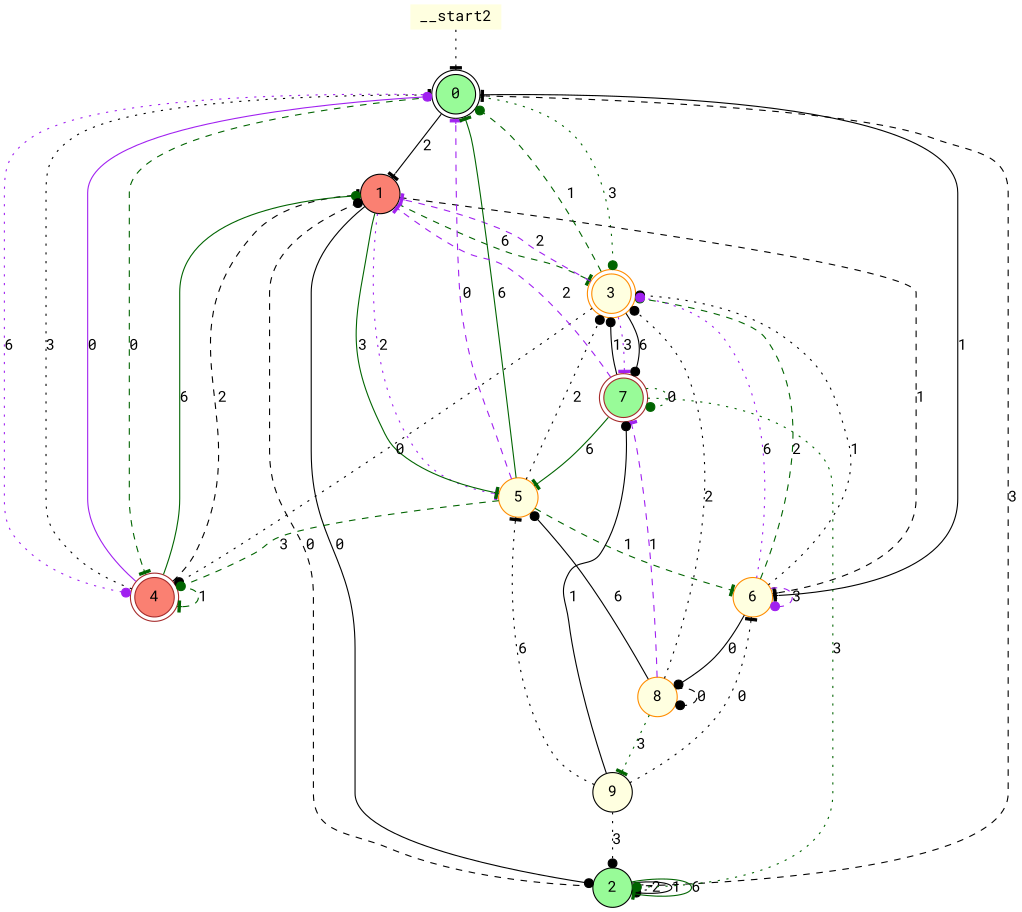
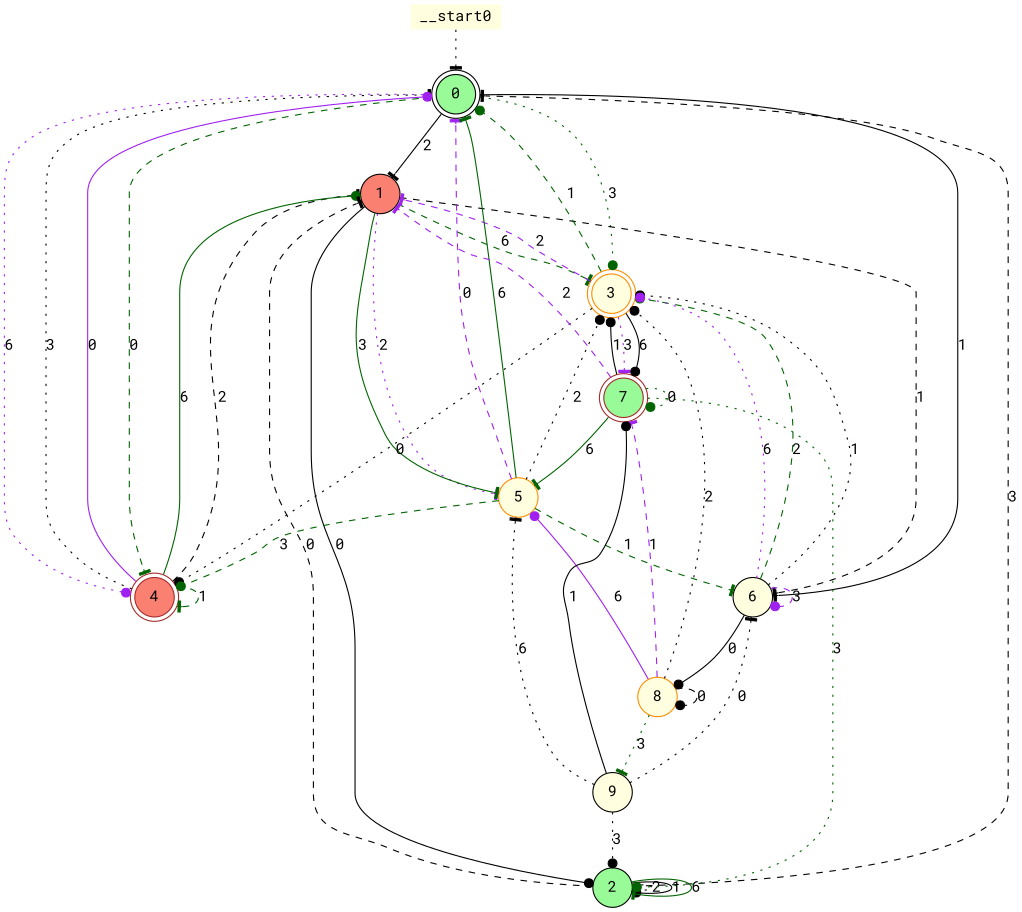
  digraph {
    fontname="Roboto Mono"
    node [color=black fillcolor=lightyellow fontname="Roboto Mono" shape=circle style=filled]
    edge [arrowhead=tee color=black fontname="Roboto Mono" style=dotted]
    n1 [fillcolor=palegreen label=0 shape=doublecircle]
    n2 [fillcolor=salmon label=1]
    n3 [color=darkorange label=3 shape=doublecircle]
    n4 [color=brown fillcolor=salmon label=4 shape=doublecircle]
-   n5 [color=darkorange label=6]
+   n5 [label=6]
    n6 [fillcolor=palegreen label=2]
    n7 [color=darkorange label=5]
    n8 [color=brown fillcolor=palegreen label=7 shape=doublecircle]
    n9 [color=darkorange label=8]
    n10 [label=9]
-   __start0 [color=brown height=0 shape=none width=0 label=__start2]
+   __start0 [color=brown height=0 shape=none width=0]
    n1 -> n2 [label=2 style=solid]
    n1 -> n3 [arrowhead=dot color=darkgreen label=3]
    n1 -> n4 [color=darkgreen label=0 style=dashed]
    n1 -> n4 [arrowhead=dot color=purple label=6]
    n1 -> n5 [label=1 style=solid]
    n2 -> n3 [color=darkgreen label=6 style=dashed]
    n2 -> n5 [label=1 style=dashed]
    n2 -> n6 [arrowhead=dot label=0 style=solid]
    n2 -> n7 [color=purple label=2]
    n2 -> n7 [color=darkgreen label=3 style=solid]
    n3 -> n1 [arrowhead=dot color=darkgreen label=1 style=dashed]
    n3 -> n2 [color=purple label=2 style=dashed]
    n3 -> n4 [arrowhead=dot label=0]
    n3 -> n8 [color=purple label=3]
    n3 -> n8 [arrowhead=dot label=6 style=solid]
    n4 -> n1 [label=3]
    n4 -> n1 [arrowhead=dot color=purple label=0 style=solid]
    n4 -> n2 [label=2 style=dashed]
    n4 -> n2 [arrowhead=dot color=darkgreen label=6 style=solid]
    n4 -> n4 [color=darkgreen label=1 style=dashed]
    n5 -> n3 [arrowhead=dot color=darkgreen label=2 style=dashed]
    n5 -> n3 [arrowhead=dot label=1]
    n5 -> n3 [arrowhead=dot color=purple label=6]
    n5 -> n5 [arrowhead=dot color=purple label=3 style=dashed]
    n5 -> n9 [arrowhead=dot label=0 style=solid]
    n6 -> n1 [label=3 style=dashed]
-   n6 -> n2 [arrowhead=dot label=0 style=dashed]
+   n6 -> n2 [label=0 style=dashed]
    n6 -> n6 [label=2]
    n6 -> n6 [arrowhead=dot label=1 style=solid]
    n6 -> n6 [color=darkgreen label=6 style=solid]
    n7 -> n1 [color=purple label=0 style=dashed]
    n7 -> n1 [color=darkgreen label=6 style=solid]
    n7 -> n3 [arrowhead=dot label=2]
    n7 -> n4 [arrowhead=dot color=darkgreen label=3 style=dashed]
    n7 -> n5 [color=darkgreen label=1 style=dashed]
    n8 -> n2 [color=purple label=2 style=dashed]
    n8 -> n3 [arrowhead=dot label=1 style=solid]
    n8 -> n6 [arrowhead=dot color=darkgreen label=3]
    n8 -> n7 [color=darkgreen label=6 style=solid]
    n8 -> n8 [arrowhead=dot color=darkgreen label=0]
    n9 -> n3 [arrowhead=dot label=2]
-   n9 -> n7 [arrowhead=dot label=6 style=solid]
+   n9 -> n7 [arrowhead=dot color=purple label=6 style=solid]
    n9 -> n8 [color=purple label=1 style=dashed]
    n9 -> n9 [arrowhead=dot label=0 style=dashed]
    n9 -> n10 [color=darkgreen label=3]
    n10 -> n5 [label=0]
    n10 -> n6 [arrowhead=dot label=3]
    n10 -> n7 [label=6]
    n10 -> n8 [arrowhead=dot label=1 style=solid]
    __start0 -> n1
  }
